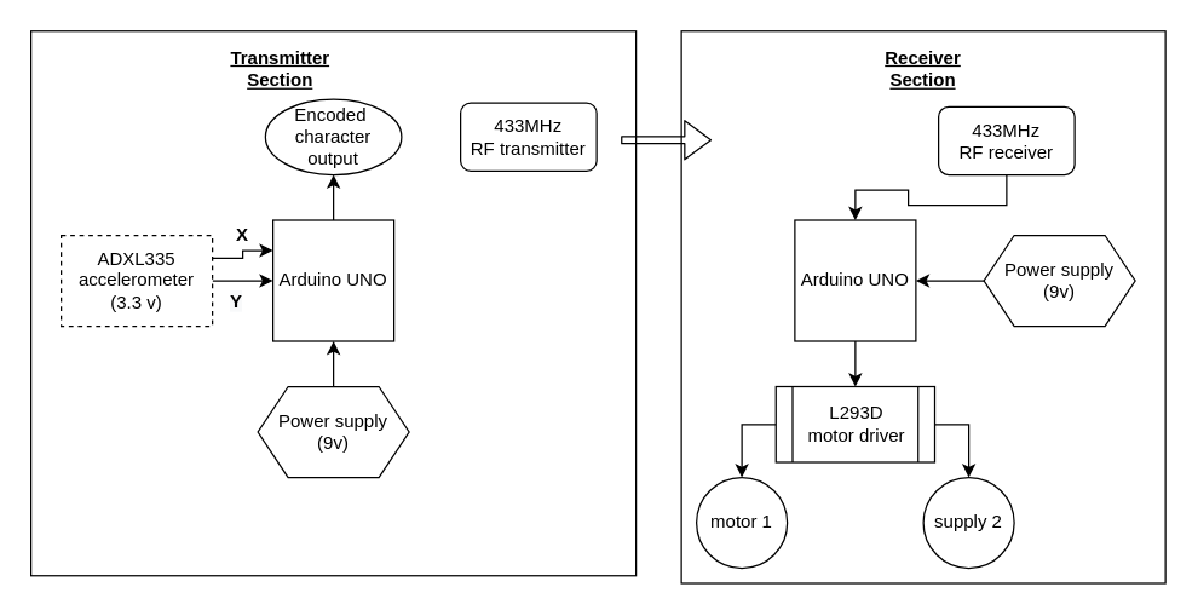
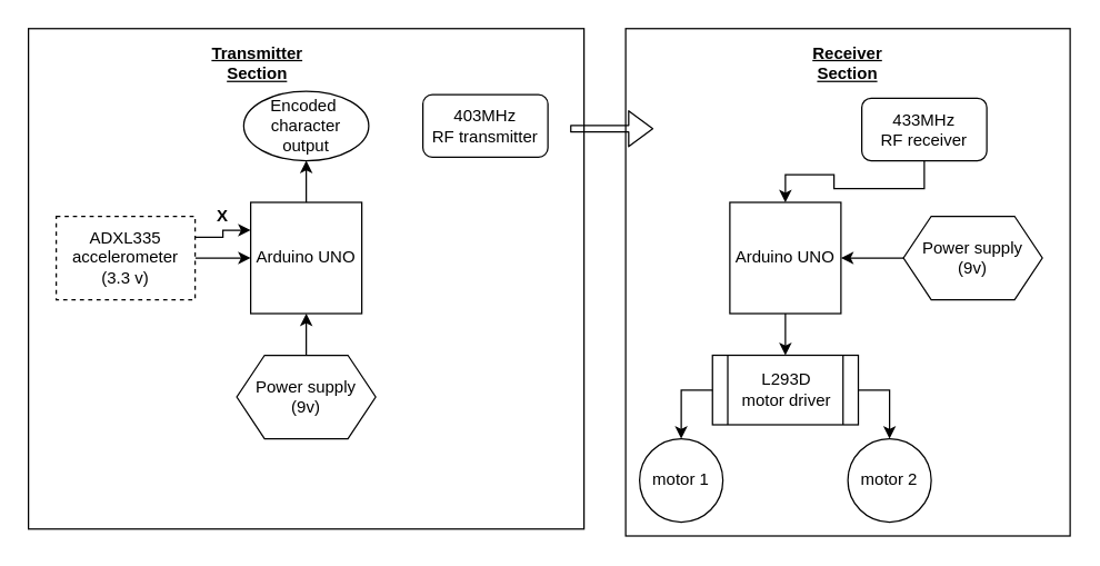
  <mxCell id="0" />
  <mxCell id="1" parent="0" />
  <mxCell id="2" value="" style="group" vertex="1" connectable="0" parent="1"><mxGeometry x="20" y="20" width="750" height="365" as="geometry" /></mxCell>
  <mxCell id="3" value="" style="rounded=0;whiteSpace=wrap;html=1;" parent="2" vertex="1"><mxGeometry x="430" width="320" height="365" as="geometry" /></mxCell>
  <mxCell id="4" value="" style="rounded=0;whiteSpace=wrap;html=1;" parent="2" vertex="1"><mxGeometry width="400" height="360" as="geometry" /></mxCell>
  <mxCell id="5" value="Arduino UNO" style="whiteSpace=wrap;html=1;aspect=fixed;" parent="2" vertex="1"><mxGeometry x="160" y="125" width="80" height="80" as="geometry" /></mxCell>
  <mxCell id="6" style="edgeStyle=orthogonalEdgeStyle;rounded=0;orthogonalLoop=1;jettySize=auto;html=1;exitX=1;exitY=0.25;exitDx=0;exitDy=0;entryX=0;entryY=0.25;entryDx=0;entryDy=0;" parent="2" source="8" target="5" edge="1"><mxGeometry relative="1" as="geometry" /></mxCell>
  <mxCell id="7" style="edgeStyle=orthogonalEdgeStyle;rounded=0;orthogonalLoop=1;jettySize=auto;html=1;exitX=1;exitY=0.5;exitDx=0;exitDy=0;entryX=0;entryY=0.5;entryDx=0;entryDy=0;" parent="2" source="8" target="5" edge="1"><mxGeometry relative="1" as="geometry" /></mxCell>
  <mxCell id="8" value="ADXL335&lt;br&gt;accelerometer&lt;br&gt;(3.3 v)" style="rounded=0;whiteSpace=wrap;html=1;dashed=1;" parent="2" vertex="1"><mxGeometry x="20" y="135" width="100" height="60" as="geometry" /></mxCell>
  <mxCell id="9" value="&lt;b&gt;X&lt;/b&gt;" style="text;html=1;strokeColor=none;fillColor=none;align=center;verticalAlign=middle;whiteSpace=wrap;rounded=0;" parent="2" vertex="1"><mxGeometry x="120" y="125" width="40" height="20" as="geometry" /></mxCell>
- <mxCell id="10" value="&lt;b style=&quot;color: rgb(0 , 0 , 0) ; font-family: &amp;#34;helvetica&amp;#34; ; font-size: 12px ; font-style: normal ; letter-spacing: normal ; text-align: center ; text-indent: 0px ; text-transform: none ; word-spacing: 0px ; background-color: rgb(248 , 249 , 250)&quot;&gt;Y&lt;/b&gt;" style="text;whiteSpace=wrap;html=1;" parent="2" vertex="1"><mxGeometry x="130" y="165" width="30" height="30" as="geometry" /></mxCell>
  <mxCell id="11" style="edgeStyle=orthogonalEdgeStyle;rounded=0;orthogonalLoop=1;jettySize=auto;html=1;exitX=0.5;exitY=0;exitDx=0;exitDy=0;entryX=0.5;entryY=1;entryDx=0;entryDy=0;" parent="2" source="12" target="5" edge="1"><mxGeometry relative="1" as="geometry" /></mxCell>
  <mxCell id="12" value="Power supply&lt;br&gt;(9v)" style="shape=hexagon;perimeter=hexagonPerimeter2;whiteSpace=wrap;html=1;fixedSize=1;" parent="2" vertex="1"><mxGeometry x="150" y="235" width="100" height="60" as="geometry" /></mxCell>
  <mxCell id="13" value="Encoded&amp;nbsp;&lt;br&gt;character &lt;br&gt;output" style="ellipse;whiteSpace=wrap;html=1;" parent="2" vertex="1"><mxGeometry x="155" y="45" width="90" height="50" as="geometry" /></mxCell>
  <mxCell id="14" style="edgeStyle=orthogonalEdgeStyle;rounded=0;orthogonalLoop=1;jettySize=auto;html=1;exitX=0.5;exitY=0;exitDx=0;exitDy=0;entryX=0.5;entryY=1;entryDx=0;entryDy=0;" parent="2" source="5" target="13" edge="1"><mxGeometry relative="1" as="geometry" /></mxCell>
- <mxCell id="15" value="433MHz&lt;br&gt;RF transmitter" style="rounded=1;whiteSpace=wrap;html=1;" parent="2" vertex="1"><mxGeometry x="284" y="47.5" width="90" height="45" as="geometry" /></mxCell>
+ <mxCell id="15" value="403MHz&lt;br&gt;RF transmitter" style="rounded=1;whiteSpace=wrap;html=1;" parent="2" vertex="1"><mxGeometry x="284" y="47.5" width="90" height="45" as="geometry" /></mxCell>
  <mxCell id="16" value="" style="shape=flexArrow;endArrow=classic;html=1;width=4.706;endSize=5.447;" parent="2" edge="1"><mxGeometry width="50" height="50" relative="1" as="geometry"><mxPoint x="390" y="72.0" as="sourcePoint" /><mxPoint x="450" y="72.0" as="targetPoint" /></mxGeometry></mxCell>
  <mxCell id="17" value="433MHz&lt;br&gt;RF receiver" style="rounded=1;whiteSpace=wrap;html=1;" parent="2" vertex="1"><mxGeometry x="600" y="50" width="90" height="45" as="geometry" /></mxCell>
  <mxCell id="18" value="Arduino UNO" style="whiteSpace=wrap;html=1;aspect=fixed;" parent="2" vertex="1"><mxGeometry x="505" y="125" width="80" height="80" as="geometry" /></mxCell>
  <mxCell id="19" style="edgeStyle=orthogonalEdgeStyle;rounded=0;orthogonalLoop=1;jettySize=auto;html=1;exitX=0.5;exitY=1;exitDx=0;exitDy=0;entryX=0.5;entryY=0;entryDx=0;entryDy=0;" parent="2" source="17" target="18" edge="1"><mxGeometry relative="1" as="geometry" /></mxCell>
  <mxCell id="20" style="edgeStyle=orthogonalEdgeStyle;rounded=0;orthogonalLoop=1;jettySize=auto;html=1;exitX=0;exitY=0.5;exitDx=0;exitDy=0;entryX=1;entryY=0.5;entryDx=0;entryDy=0;" parent="2" source="21" target="18" edge="1"><mxGeometry relative="1" as="geometry" /></mxCell>
  <mxCell id="21" value="Power supply&lt;br&gt;(9v)" style="shape=hexagon;perimeter=hexagonPerimeter2;whiteSpace=wrap;html=1;fixedSize=1;" parent="2" vertex="1"><mxGeometry x="630" y="135" width="100" height="60" as="geometry" /></mxCell>
  <mxCell id="22" value="L293D&lt;br&gt;motor driver" style="shape=process;whiteSpace=wrap;html=1;backgroundOutline=1;" parent="2" vertex="1"><mxGeometry x="492.5" y="235" width="105" height="50" as="geometry" /></mxCell>
  <mxCell id="23" style="edgeStyle=orthogonalEdgeStyle;rounded=0;orthogonalLoop=1;jettySize=auto;html=1;exitX=0.5;exitY=1;exitDx=0;exitDy=0;entryX=0.5;entryY=0;entryDx=0;entryDy=0;" parent="2" source="18" target="22" edge="1"><mxGeometry relative="1" as="geometry" /></mxCell>
  <mxCell id="24" value="motor 1" style="ellipse;whiteSpace=wrap;html=1;aspect=fixed;" parent="2" vertex="1"><mxGeometry x="440" y="295" width="60" height="60" as="geometry" /></mxCell>
  <mxCell id="25" style="edgeStyle=orthogonalEdgeStyle;rounded=0;orthogonalLoop=1;jettySize=auto;html=1;exitX=0;exitY=0.5;exitDx=0;exitDy=0;entryX=0.5;entryY=0;entryDx=0;entryDy=0;" parent="2" source="22" target="24" edge="1"><mxGeometry relative="1" as="geometry" /></mxCell>
- <mxCell id="26" value="supply 2" style="ellipse;whiteSpace=wrap;html=1;aspect=fixed;" parent="2" vertex="1"><mxGeometry x="590" y="295" width="60" height="60" as="geometry" /></mxCell>
+ <mxCell id="26" value="motor 2" style="ellipse;whiteSpace=wrap;html=1;aspect=fixed;" parent="2" vertex="1"><mxGeometry x="590" y="295" width="60" height="60" as="geometry" /></mxCell>
  <mxCell id="27" style="edgeStyle=orthogonalEdgeStyle;rounded=0;orthogonalLoop=1;jettySize=auto;html=1;exitX=1;exitY=0.5;exitDx=0;exitDy=0;entryX=0.5;entryY=0;entryDx=0;entryDy=0;" parent="2" source="22" target="26" edge="1"><mxGeometry relative="1" as="geometry" /></mxCell>
  <mxCell id="28" value="&lt;b&gt;&lt;u&gt;Transmitter Section&lt;/u&gt;&lt;/b&gt;" style="text;html=1;strokeColor=none;fillColor=none;align=center;verticalAlign=middle;whiteSpace=wrap;rounded=0;" parent="2" vertex="1"><mxGeometry x="125" y="15" width="80" height="20" as="geometry" /></mxCell>
  <mxCell id="29" value="&lt;b&gt;&lt;u&gt;Receiver&lt;br&gt;Section&lt;/u&gt;&lt;/b&gt;" style="text;html=1;strokeColor=none;fillColor=none;align=center;verticalAlign=middle;whiteSpace=wrap;rounded=0;" parent="2" vertex="1"><mxGeometry x="570" y="15" width="40" height="20" as="geometry" /></mxCell>
